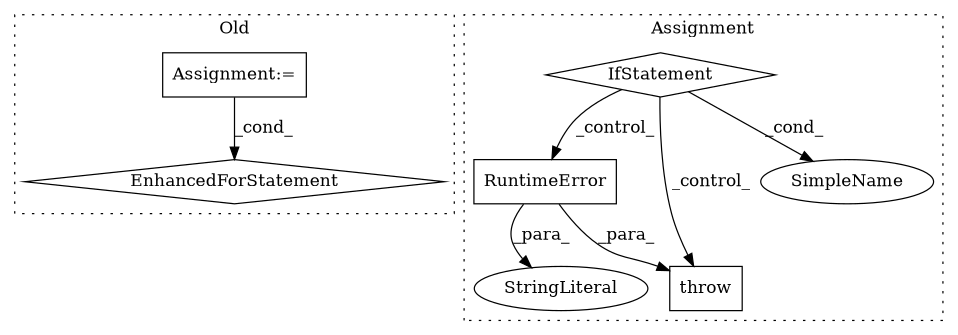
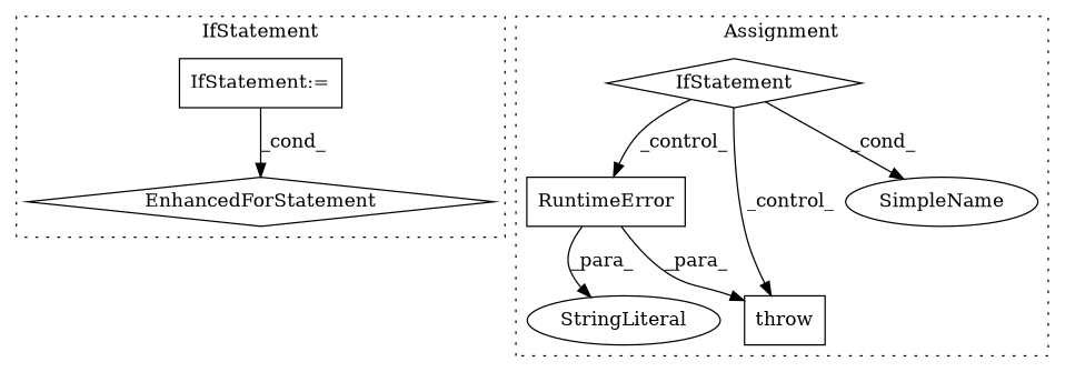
  digraph {
    node [l="146,2" s="1786,1952" shape=box]
    n1 [a=70 label=EnhancedForStatement shape=diamond]
-   n2 [a=7 label="Assignment:="]
+   n2 [a=7 label="IfStatement:="]
    n3 [a=32 l="13,1" label=RuntimeError s="2698,2747"]
    n4 [a=53 l=6 label=throw s=2692]
    n5 [a=25 l="4,2" label=IfStatement s="1609,1632" shape=diamond]
    n6 [a=42 label=SimpleName shape=ellipse l="" s=""]
    n7 [a=45 l=36 label=StringLiteral s=2711 shape=ellipse]
    subgraph cluster_1 {
-     label=Old
+     label=IfStatement
      style=dotted
      n1
      n2
    }
    subgraph cluster_2 {
      label=Assignment
      style=dotted
      n3
      n4
      n5
      n6
      n7
    }
    n2 -> n1 [label=_cond_]
    n3 -> n4 [label=_para_]
    n3 -> n7 [label=_para_]
    n5 -> n3 [label=_control_]
    n5 -> n4 [label=_control_]
    n5 -> n6 [label=_cond_]
  }
